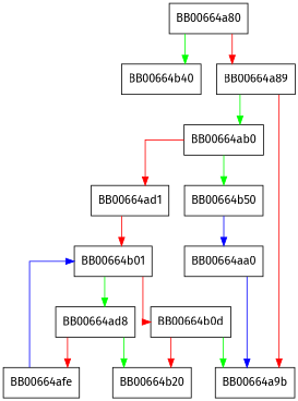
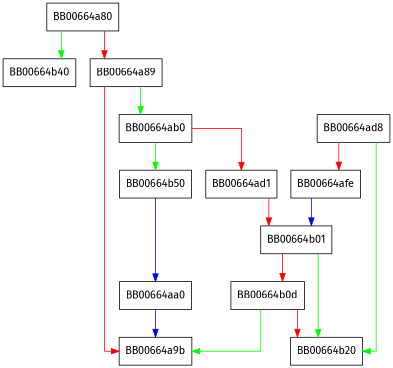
  digraph {
    fontname="Fira Sans"
    splines=ortho
    node [fontname="Fira Sans" shape=box]
    edge [color=red fontname="Fira Sans"]
    BB00664a80
    BB00664b40
    BB00664a89
    BB00664ab0
    BB00664a9b
    BB00664b50
    BB00664ad1
    BB00664aa0
    BB00664b01
    BB00664ad8
    BB00664b0d
    BB00664b20
    BB00664afe
    BB00664a80 -> BB00664b40 [color=green]
    BB00664a80 -> BB00664a89
    BB00664a89 -> BB00664ab0 [color=green]
    BB00664a89 -> BB00664a9b
    BB00664ab0 -> BB00664b50 [color=green]
    BB00664ab0 -> BB00664ad1
    BB00664b50 -> BB00664aa0 [color=blue]
    BB00664ad1 -> BB00664b01
    BB00664aa0 -> BB00664a9b [color=blue]
-   BB00664b01 -> BB00664ad8 [color=green]
+   BB00664b01 -> BB00664b20 [color=green]
    BB00664b01 -> BB00664b0d
    BB00664ad8 -> BB00664b20 [color=green]
    BB00664ad8 -> BB00664afe
    BB00664b0d -> BB00664a9b [color=green]
    BB00664b0d -> BB00664b20
    BB00664afe -> BB00664b01 [color=blue]
  }
